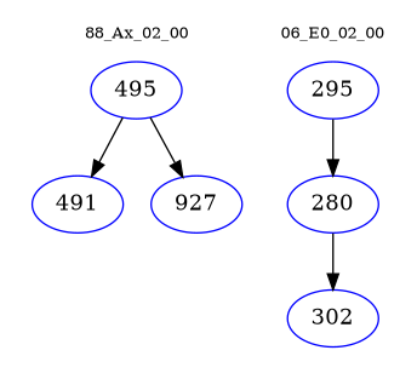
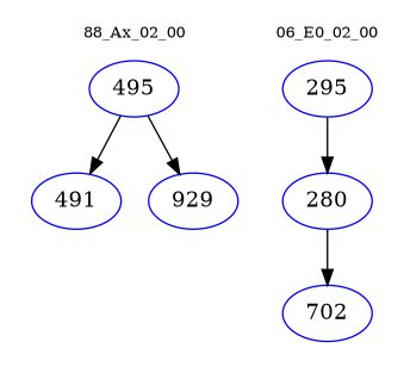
  digraph {
    node [color=blue]
    edge [color=black]
    n1 [label=495]
    n2 [label=491]
-   n3 [label=927]
+   n3 [label=929]
    n4 [label=295]
    n5 [label=280]
-   n6 [label=302]
+   n6 [label=702]
    subgraph cluster_1 {
      color=white
      fontsize=10
      label="88_Ax_02_00"
      n1
      n2
      n3
    }
    subgraph cluster_2 {
      color=white
      fontsize=10
      label="06_E0_02_00"
      n4
      n5
      n6
    }
    n1 -> n2
    n1 -> n3
    n4 -> n5
    n5 -> n6
  }
